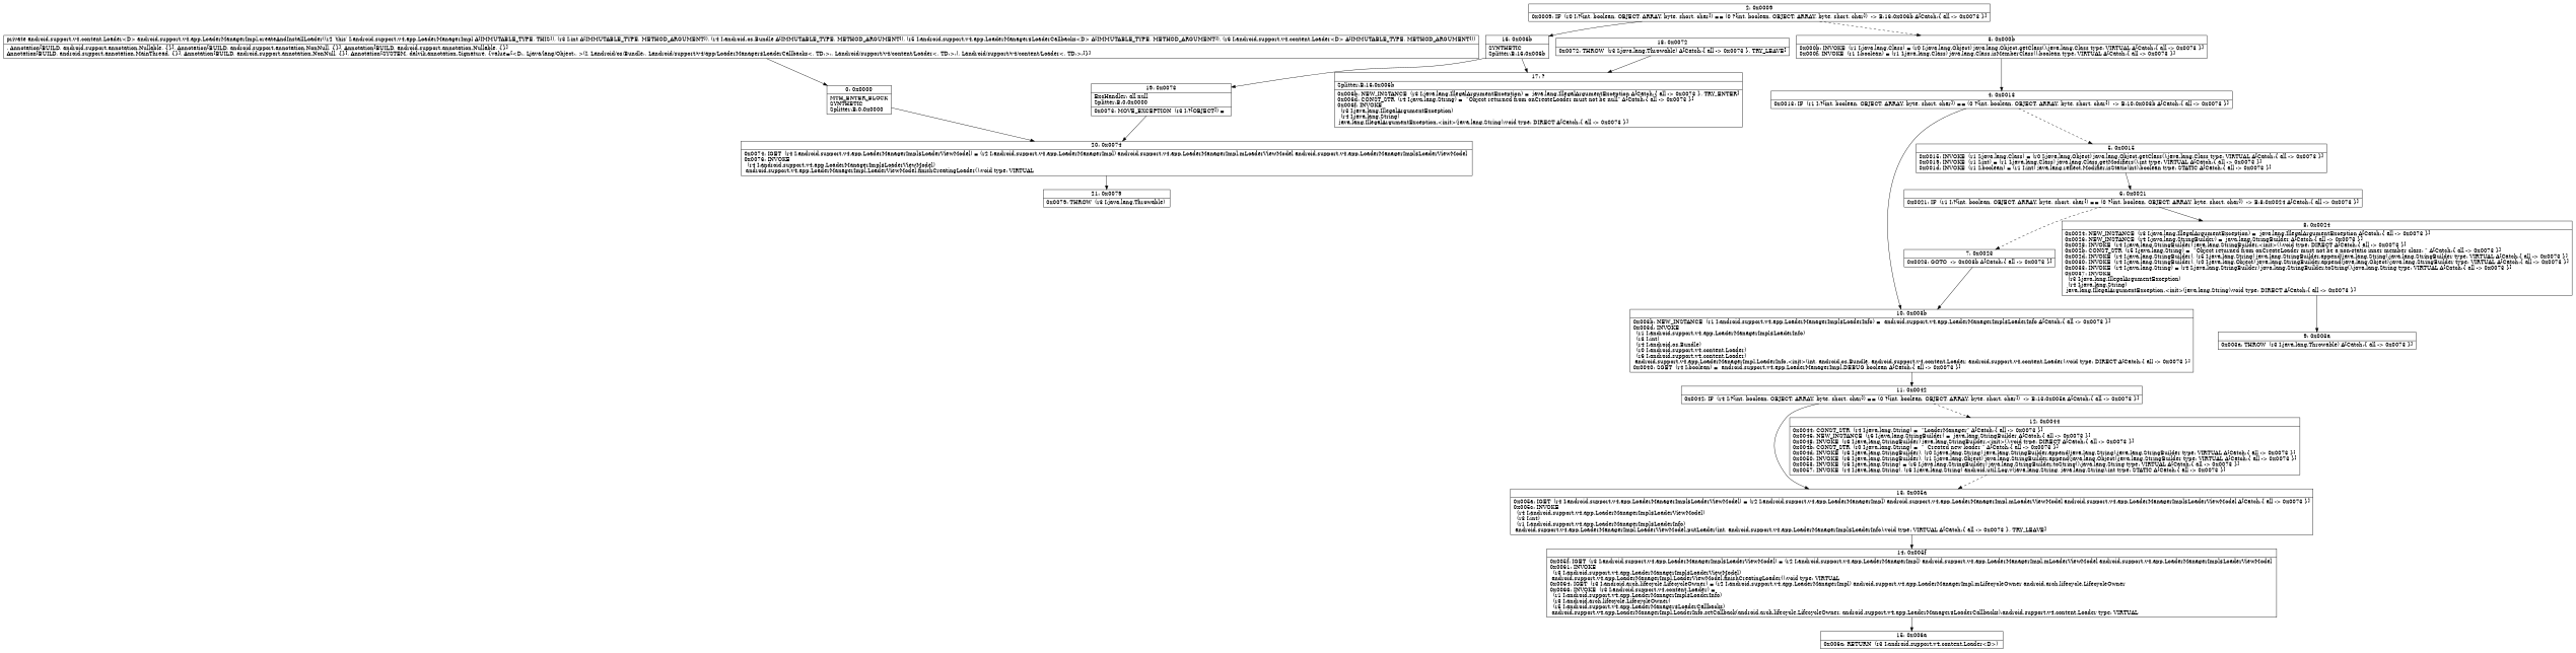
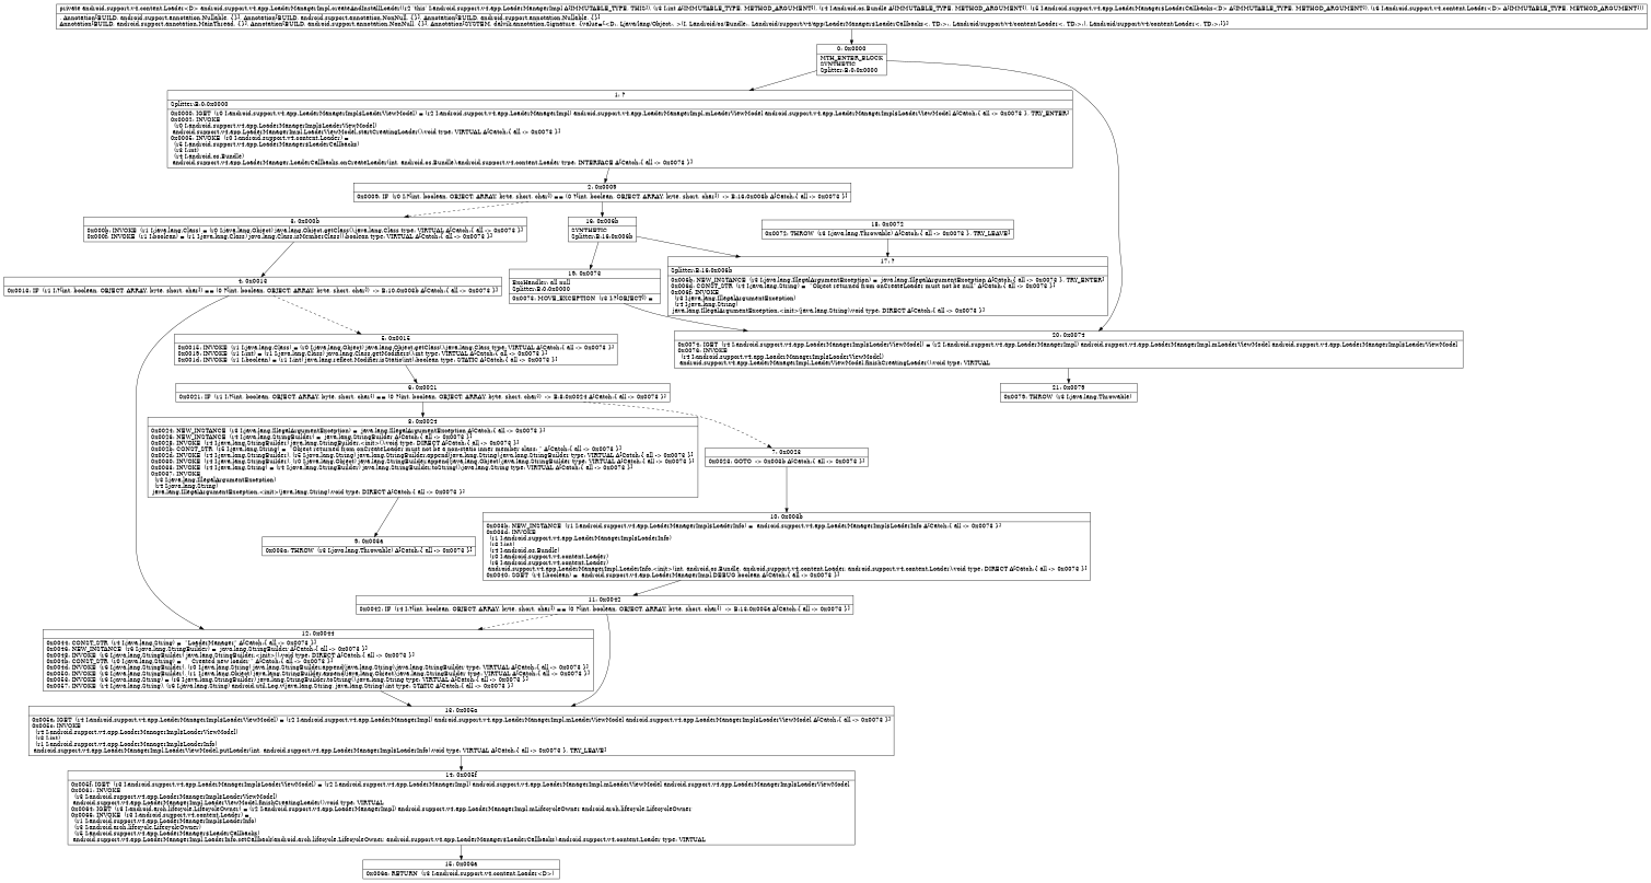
  digraph {
    node [shape=record]
    n1 [label="{0\:\ 0x0000|MTH_ENTER_BLOCK\lSYNTHETIC\lSplitter:B:0:0x0000\l}"]
+   n2 [label="{1\:\ ?|Splitter:B:0:0x0000\l|0x0000: IGET  (r0 I:android.support.v4.app.LoaderManagerImpl$LoaderViewModel) = (r2 I:android.support.v4.app.LoaderManagerImpl) android.support.v4.app.LoaderManagerImpl.mLoaderViewModel android.support.v4.app.LoaderManagerImpl$LoaderViewModel A[Catch:\{ all \-\> 0x0073 \}, TRY_ENTER]\l0x0002: INVOKE  \l  (r0 I:android.support.v4.app.LoaderManagerImpl$LoaderViewModel)\l android.support.v4.app.LoaderManagerImpl.LoaderViewModel.startCreatingLoader():void type: VIRTUAL A[Catch:\{ all \-\> 0x0073 \}]\l0x0005: INVOKE  (r0 I:android.support.v4.content.Loader) = \l  (r5 I:android.support.v4.app.LoaderManager$LoaderCallbacks)\l  (r3 I:int)\l  (r4 I:android.os.Bundle)\l android.support.v4.app.LoaderManager.LoaderCallbacks.onCreateLoader(int, android.os.Bundle):android.support.v4.content.Loader type: INTERFACE A[Catch:\{ all \-\> 0x0073 \}]\l}"]
    n3 [label="{20\:\ 0x0074|0x0074: IGET  (r4 I:android.support.v4.app.LoaderManagerImpl$LoaderViewModel) = (r2 I:android.support.v4.app.LoaderManagerImpl) android.support.v4.app.LoaderManagerImpl.mLoaderViewModel android.support.v4.app.LoaderManagerImpl$LoaderViewModel \l0x0076: INVOKE  \l  (r4 I:android.support.v4.app.LoaderManagerImpl$LoaderViewModel)\l android.support.v4.app.LoaderManagerImpl.LoaderViewModel.finishCreatingLoader():void type: VIRTUAL \l}"]
    n4 [label="{2\:\ 0x0009|0x0009: IF  (r0 I:?[int, boolean, OBJECT, ARRAY, byte, short, char]) == (0 ?[int, boolean, OBJECT, ARRAY, byte, short, char])  \-\> B:16:0x006b A[Catch:\{ all \-\> 0x0073 \}]\l}"]
    n5 [label="{19\:\ 0x0073|ExcHandler: all null\lSplitter:B:0:0x0000\l|0x0073: MOVE_EXCEPTION  (r3 I:?[OBJECT]) =  \l}"]
    n6 [label="{3\:\ 0x000b|0x000b: INVOKE  (r1 I:java.lang.Class) = (r0 I:java.lang.Object) java.lang.Object.getClass():java.lang.Class type: VIRTUAL A[Catch:\{ all \-\> 0x0073 \}]\l0x000f: INVOKE  (r1 I:boolean) = (r1 I:java.lang.Class) java.lang.Class.isMemberClass():boolean type: VIRTUAL A[Catch:\{ all \-\> 0x0073 \}]\l}"]
    n7 [label="{16\:\ 0x006b|SYNTHETIC\lSplitter:B:16:0x006b\l}"]
    n8 [label="{4\:\ 0x0013|0x0013: IF  (r1 I:?[int, boolean, OBJECT, ARRAY, byte, short, char]) == (0 ?[int, boolean, OBJECT, ARRAY, byte, short, char])  \-\> B:10:0x003b A[Catch:\{ all \-\> 0x0073 \}]\l}"]
    n9 [label="{17\:\ ?|Splitter:B:16:0x006b\l|0x006b: NEW_INSTANCE  (r3 I:java.lang.IllegalArgumentException) =  java.lang.IllegalArgumentException A[Catch:\{ all \-\> 0x0073 \}, TRY_ENTER]\l0x006d: CONST_STR  (r4 I:java.lang.String) =  \"Object returned from onCreateLoader must not be null\" A[Catch:\{ all \-\> 0x0073 \}]\l0x006f: INVOKE  \l  (r3 I:java.lang.IllegalArgumentException)\l  (r4 I:java.lang.String)\l java.lang.IllegalArgumentException.\<init\>(java.lang.String):void type: DIRECT A[Catch:\{ all \-\> 0x0073 \}]\l}"]
    n10 [label="{5\:\ 0x0015|0x0015: INVOKE  (r1 I:java.lang.Class) = (r0 I:java.lang.Object) java.lang.Object.getClass():java.lang.Class type: VIRTUAL A[Catch:\{ all \-\> 0x0073 \}]\l0x0019: INVOKE  (r1 I:int) = (r1 I:java.lang.Class) java.lang.Class.getModifiers():int type: VIRTUAL A[Catch:\{ all \-\> 0x0073 \}]\l0x001d: INVOKE  (r1 I:boolean) = (r1 I:int) java.lang.reflect.Modifier.isStatic(int):boolean type: STATIC A[Catch:\{ all \-\> 0x0073 \}]\l}"]
    n11 [label="{10\:\ 0x003b|0x003b: NEW_INSTANCE  (r1 I:android.support.v4.app.LoaderManagerImpl$LoaderInfo) =  android.support.v4.app.LoaderManagerImpl$LoaderInfo A[Catch:\{ all \-\> 0x0073 \}]\l0x003d: INVOKE  \l  (r1 I:android.support.v4.app.LoaderManagerImpl$LoaderInfo)\l  (r3 I:int)\l  (r4 I:android.os.Bundle)\l  (r0 I:android.support.v4.content.Loader)\l  (r6 I:android.support.v4.content.Loader)\l android.support.v4.app.LoaderManagerImpl.LoaderInfo.\<init\>(int, android.os.Bundle, android.support.v4.content.Loader, android.support.v4.content.Loader):void type: DIRECT A[Catch:\{ all \-\> 0x0073 \}]\l0x0040: SGET  (r4 I:boolean) =  android.support.v4.app.LoaderManagerImpl.DEBUG boolean A[Catch:\{ all \-\> 0x0073 \}]\l}"]
    n12 [label="{6\:\ 0x0021|0x0021: IF  (r1 I:?[int, boolean, OBJECT, ARRAY, byte, short, char]) == (0 ?[int, boolean, OBJECT, ARRAY, byte, short, char])  \-\> B:8:0x0024 A[Catch:\{ all \-\> 0x0073 \}]\l}"]
    n13 [label="{11\:\ 0x0042|0x0042: IF  (r4 I:?[int, boolean, OBJECT, ARRAY, byte, short, char]) == (0 ?[int, boolean, OBJECT, ARRAY, byte, short, char])  \-\> B:13:0x005a A[Catch:\{ all \-\> 0x0073 \}]\l}"]
    n14 [label="{7\:\ 0x0023|0x0023: GOTO  \-\> 0x003b A[Catch:\{ all \-\> 0x0073 \}]\l}"]
    n15 [label="{8\:\ 0x0024|0x0024: NEW_INSTANCE  (r3 I:java.lang.IllegalArgumentException) =  java.lang.IllegalArgumentException A[Catch:\{ all \-\> 0x0073 \}]\l0x0026: NEW_INSTANCE  (r4 I:java.lang.StringBuilder) =  java.lang.StringBuilder A[Catch:\{ all \-\> 0x0073 \}]\l0x0028: INVOKE  (r4 I:java.lang.StringBuilder) java.lang.StringBuilder.\<init\>():void type: DIRECT A[Catch:\{ all \-\> 0x0073 \}]\l0x002b: CONST_STR  (r5 I:java.lang.String) =  \"Object returned from onCreateLoader must not be a non\-static inner member class: \" A[Catch:\{ all \-\> 0x0073 \}]\l0x002d: INVOKE  (r4 I:java.lang.StringBuilder), (r5 I:java.lang.String) java.lang.StringBuilder.append(java.lang.String):java.lang.StringBuilder type: VIRTUAL A[Catch:\{ all \-\> 0x0073 \}]\l0x0030: INVOKE  (r4 I:java.lang.StringBuilder), (r0 I:java.lang.Object) java.lang.StringBuilder.append(java.lang.Object):java.lang.StringBuilder type: VIRTUAL A[Catch:\{ all \-\> 0x0073 \}]\l0x0033: INVOKE  (r4 I:java.lang.String) = (r4 I:java.lang.StringBuilder) java.lang.StringBuilder.toString():java.lang.String type: VIRTUAL A[Catch:\{ all \-\> 0x0073 \}]\l0x0037: INVOKE  \l  (r3 I:java.lang.IllegalArgumentException)\l  (r4 I:java.lang.String)\l java.lang.IllegalArgumentException.\<init\>(java.lang.String):void type: DIRECT A[Catch:\{ all \-\> 0x0073 \}]\l}"]
    n16 [label="{9\:\ 0x003a|0x003a: THROW  (r3 I:java.lang.Throwable) A[Catch:\{ all \-\> 0x0073 \}]\l}"]
    n17 [label="{12\:\ 0x0044|0x0044: CONST_STR  (r4 I:java.lang.String) =  \"LoaderManager\" A[Catch:\{ all \-\> 0x0073 \}]\l0x0046: NEW_INSTANCE  (r6 I:java.lang.StringBuilder) =  java.lang.StringBuilder A[Catch:\{ all \-\> 0x0073 \}]\l0x0048: INVOKE  (r6 I:java.lang.StringBuilder) java.lang.StringBuilder.\<init\>():void type: DIRECT A[Catch:\{ all \-\> 0x0073 \}]\l0x004b: CONST_STR  (r0 I:java.lang.String) =  \"  Created new loader \" A[Catch:\{ all \-\> 0x0073 \}]\l0x004d: INVOKE  (r6 I:java.lang.StringBuilder), (r0 I:java.lang.String) java.lang.StringBuilder.append(java.lang.String):java.lang.StringBuilder type: VIRTUAL A[Catch:\{ all \-\> 0x0073 \}]\l0x0050: INVOKE  (r6 I:java.lang.StringBuilder), (r1 I:java.lang.Object) java.lang.StringBuilder.append(java.lang.Object):java.lang.StringBuilder type: VIRTUAL A[Catch:\{ all \-\> 0x0073 \}]\l0x0053: INVOKE  (r6 I:java.lang.String) = (r6 I:java.lang.StringBuilder) java.lang.StringBuilder.toString():java.lang.String type: VIRTUAL A[Catch:\{ all \-\> 0x0073 \}]\l0x0057: INVOKE  (r4 I:java.lang.String), (r6 I:java.lang.String) android.util.Log.v(java.lang.String, java.lang.String):int type: STATIC A[Catch:\{ all \-\> 0x0073 \}]\l}"]
    n18 [label="{13\:\ 0x005a|0x005a: IGET  (r4 I:android.support.v4.app.LoaderManagerImpl$LoaderViewModel) = (r2 I:android.support.v4.app.LoaderManagerImpl) android.support.v4.app.LoaderManagerImpl.mLoaderViewModel android.support.v4.app.LoaderManagerImpl$LoaderViewModel A[Catch:\{ all \-\> 0x0073 \}]\l0x005c: INVOKE  \l  (r4 I:android.support.v4.app.LoaderManagerImpl$LoaderViewModel)\l  (r3 I:int)\l  (r1 I:android.support.v4.app.LoaderManagerImpl$LoaderInfo)\l android.support.v4.app.LoaderManagerImpl.LoaderViewModel.putLoader(int, android.support.v4.app.LoaderManagerImpl$LoaderInfo):void type: VIRTUAL A[Catch:\{ all \-\> 0x0073 \}, TRY_LEAVE]\l}"]
    n19 [label="{14\:\ 0x005f|0x005f: IGET  (r3 I:android.support.v4.app.LoaderManagerImpl$LoaderViewModel) = (r2 I:android.support.v4.app.LoaderManagerImpl) android.support.v4.app.LoaderManagerImpl.mLoaderViewModel android.support.v4.app.LoaderManagerImpl$LoaderViewModel \l0x0061: INVOKE  \l  (r3 I:android.support.v4.app.LoaderManagerImpl$LoaderViewModel)\l android.support.v4.app.LoaderManagerImpl.LoaderViewModel.finishCreatingLoader():void type: VIRTUAL \l0x0064: IGET  (r3 I:android.arch.lifecycle.LifecycleOwner) = (r2 I:android.support.v4.app.LoaderManagerImpl) android.support.v4.app.LoaderManagerImpl.mLifecycleOwner android.arch.lifecycle.LifecycleOwner \l0x0066: INVOKE  (r3 I:android.support.v4.content.Loader) = \l  (r1 I:android.support.v4.app.LoaderManagerImpl$LoaderInfo)\l  (r3 I:android.arch.lifecycle.LifecycleOwner)\l  (r5 I:android.support.v4.app.LoaderManager$LoaderCallbacks)\l android.support.v4.app.LoaderManagerImpl.LoaderInfo.setCallback(android.arch.lifecycle.LifecycleOwner, android.support.v4.app.LoaderManager$LoaderCallbacks):android.support.v4.content.Loader type: VIRTUAL \l}"]
    n20 [label="{15\:\ 0x006a|0x006a: RETURN  (r3 I:android.support.v4.content.Loader\<D\>) \l}"]
    n21 [label="{18\:\ 0x0072|0x0072: THROW  (r3 I:java.lang.Throwable) A[Catch:\{ all \-\> 0x0073 \}, TRY_LEAVE]\l}"]
    n22 [label="{21\:\ 0x0079|0x0079: THROW  (r3 I:java.lang.Throwable) \l}"]
    n23 [label="{private android.support.v4.content.Loader\<D\> android.support.v4.app.LoaderManagerImpl.createAndInstallLoader((r2 'this' I:android.support.v4.app.LoaderManagerImpl A[IMMUTABLE_TYPE, THIS]), (r3 I:int A[IMMUTABLE_TYPE, METHOD_ARGUMENT]), (r4 I:android.os.Bundle A[IMMUTABLE_TYPE, METHOD_ARGUMENT]), (r5 I:android.support.v4.app.LoaderManager$LoaderCallbacks\<D\> A[IMMUTABLE_TYPE, METHOD_ARGUMENT]), (r6 I:android.support.v4.content.Loader\<D\> A[IMMUTABLE_TYPE, METHOD_ARGUMENT]))  | , Annotation[BUILD, android.support.annotation.Nullable, \{\}], Annotation[BUILD, android.support.annotation.NonNull, \{\}], Annotation[BUILD, android.support.annotation.Nullable, \{\}]\lAnnotation[BUILD, android.support.annotation.MainThread, \{\}], Annotation[BUILD, android.support.annotation.NonNull, \{\}], Annotation[SYSTEM, dalvik.annotation.Signature, \{value=[\<D:, Ljava\/lang\/Object;, \>(I, Landroid\/os\/Bundle;, Landroid\/support\/v4\/app\/LoaderManager$LoaderCallbacks\<, TD;\>;, Landroid\/support\/v4\/content\/Loader\<, TD;\>;), Landroid\/support\/v4\/content\/Loader\<, TD;\>;]\}]\l}"]
+   n1 -> n2
    n1 -> n3
+   n2 -> n4
    n3 -> n22
    n4 -> n6 [style=dashed]
    n4 -> n7
    n5 -> n3
    n6 -> n8
    n7 -> n5
    n7 -> n9
    n8 -> n10 [style=dashed]
-   n8 -> n11
+   n8 -> n17
    n10 -> n12
    n11 -> n13
    n12 -> n14 [style=dashed]
    n12 -> n15
    n13 -> n17 [style=dashed]
    n13 -> n18
    n14 -> n11
    n15 -> n16
-   n17 -> n18 [style=dashed]
+   n17 -> n18
    n18 -> n19
    n19 -> n20
    n21 -> n9
    n23 -> n1
  }
